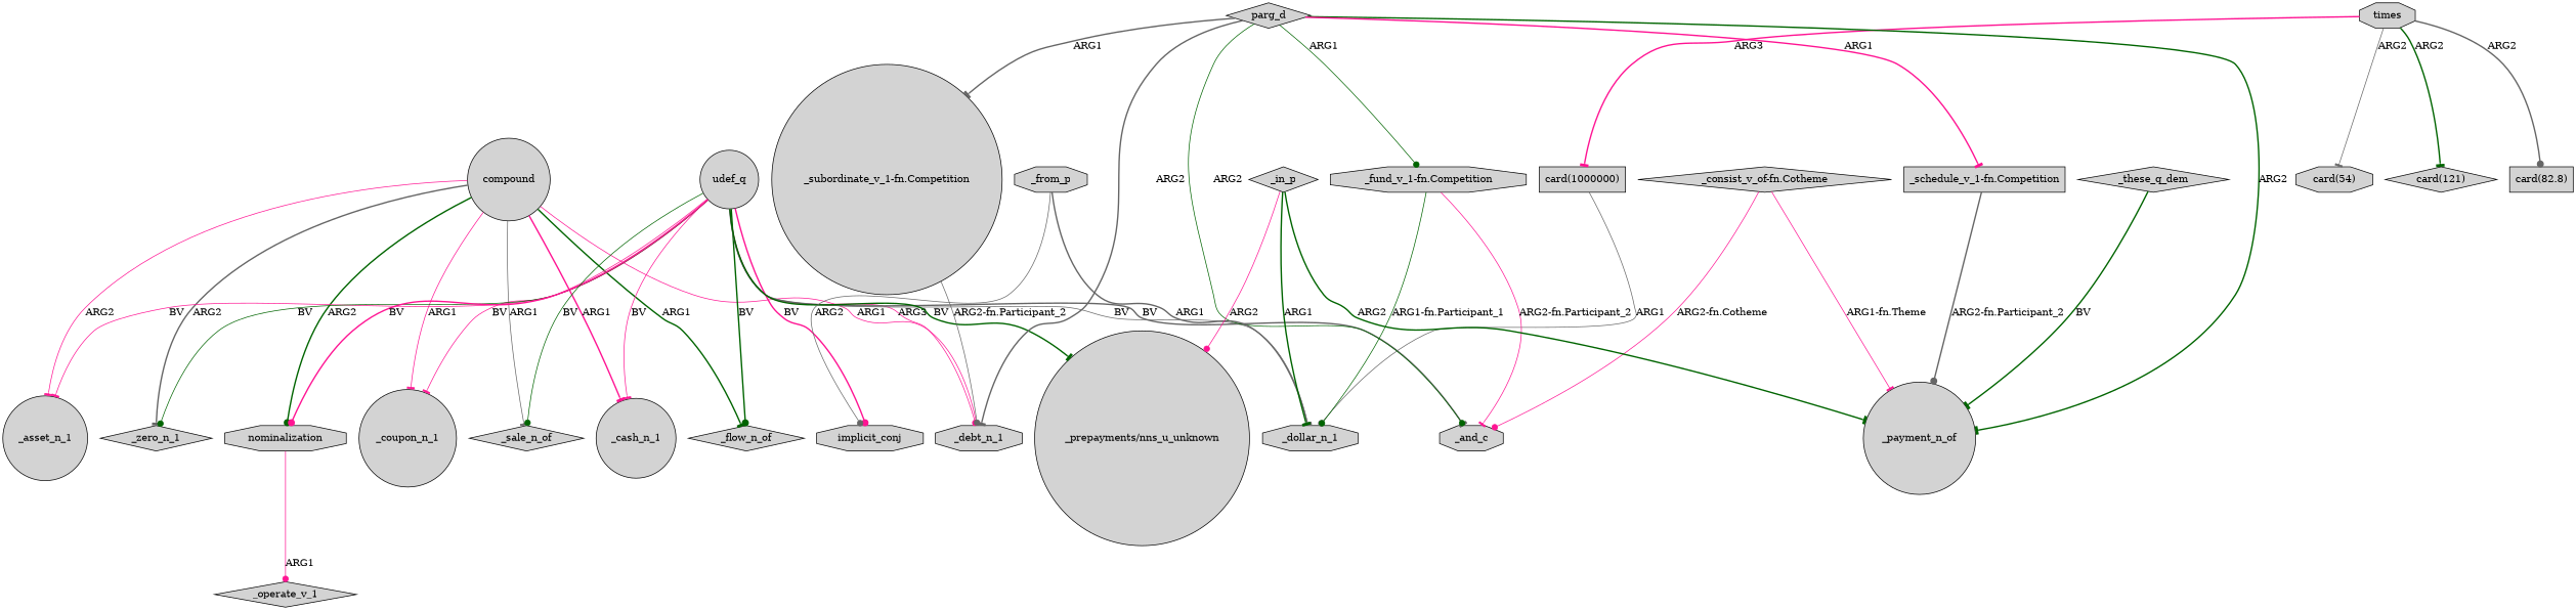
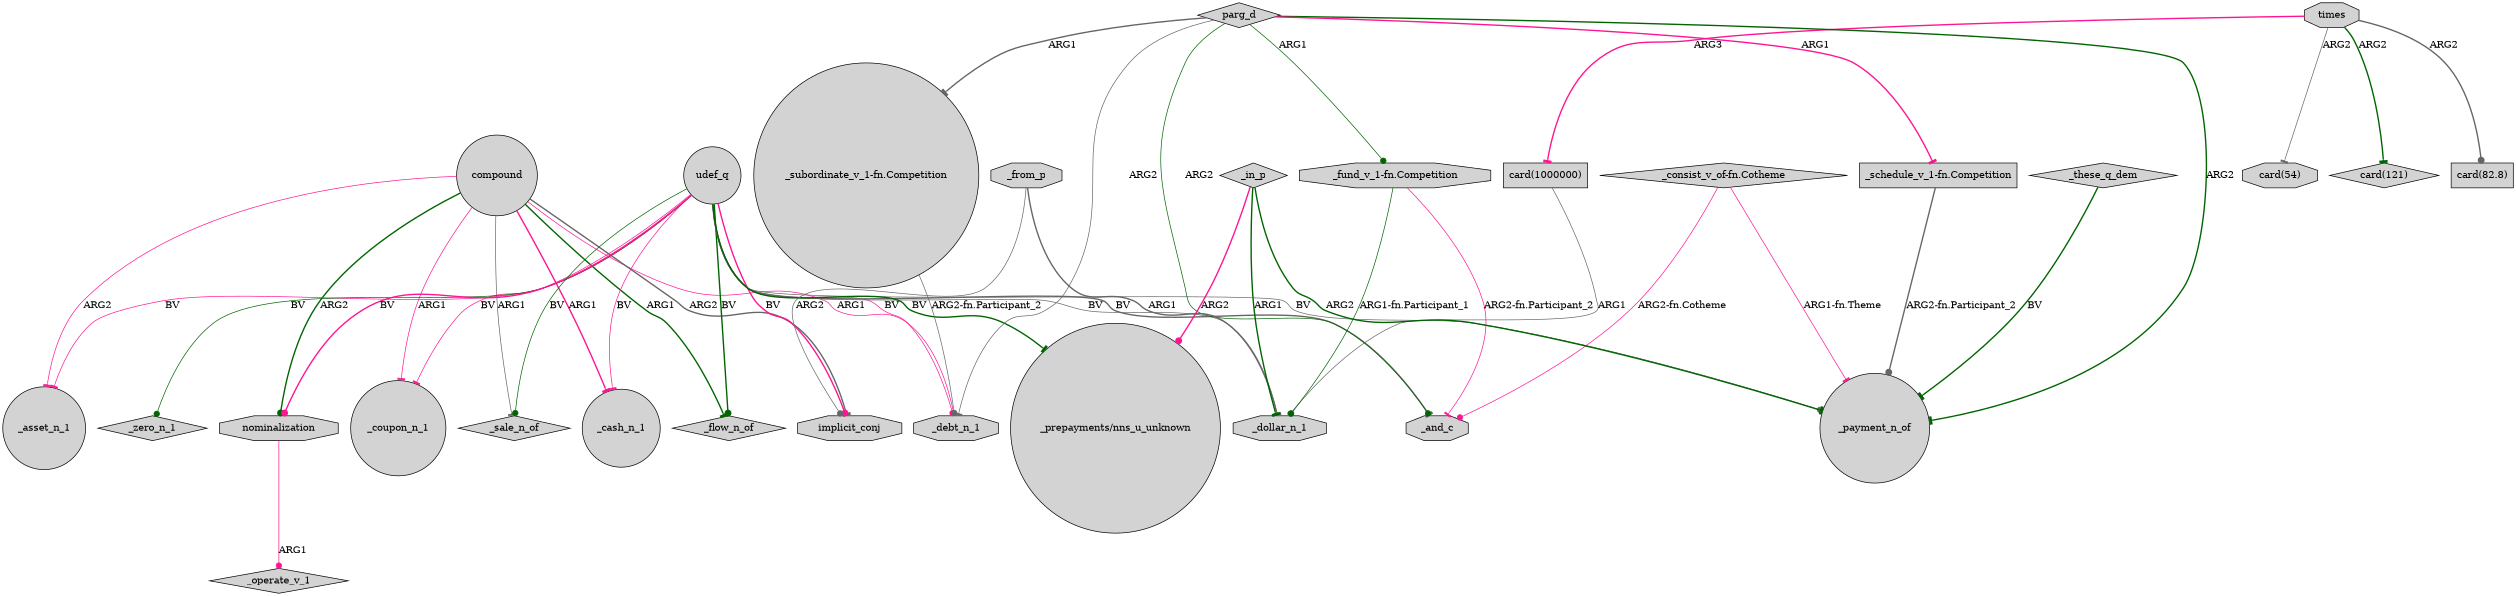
  digraph {
    node [shape=diamond style=filled]
    edge [arrowhead=tee color=deeppink style=solid]
    compound [shape=circle]
    _coupon_n_1 [shape=circle]
    _cash_n_1 [shape=circle]
    _asset_n_1 [shape=circle]
    _zero_n_1
    nominalization [shape=octagon]
    _sale_n_of
    _debt_n_1 [shape=octagon]
    _flow_n_of
    _operate_v_1
    times [shape=octagon]
    "card(121)"
    "card(82.8)" [shape=box]
    "card(1000000)" [shape=box]
    "card(54)" [shape=octagon]
    _dollar_n_1 [shape=octagon]
    udef_q [shape=circle]
    _payment_n_of [shape=circle]
    _and_c [shape=octagon]
    implicit_conj [shape=octagon]
    "_prepayments/nns_u_unknown" [shape=circle]
    parg_d
    "_schedule_v_1-fn.Competition" [shape=box]
    "_fund_v_1-fn.Competition" [shape=octagon]
    "_subordinate_v_1-fn.Competition" [shape=circle]
    _from_p [shape=octagon]
    "_consist_v_of-fn.Cotheme"
    _these_q_dem
    _in_p
    compound -> _coupon_n_1 [label=ARG1]
    compound -> _cash_n_1 [label=ARG1 style=bold]
    compound -> _asset_n_1 [label=ARG2]
-   compound -> _zero_n_1 [color=gray40 label=ARG2 style=bold]
+   compound -> implicit_conj [color=gray40 label=ARG2 style=bold]
    compound -> nominalization [arrowhead=dot color=darkgreen label=ARG2 style=bold]
    compound -> _sale_n_of [color=gray40 label=ARG1]
    compound -> _debt_n_1 [label=ARG1]
    compound -> _flow_n_of [color=darkgreen label=ARG1 style=bold]
    nominalization -> _operate_v_1 [arrowhead=dot label=ARG1]
    times -> "card(121)" [color=darkgreen label=ARG2 style=bold]
    times -> "card(82.8)" [arrowhead=dot color=gray40 label=ARG2 style=bold]
    times -> "card(1000000)" [label=ARG3 style=bold]
    times -> "card(54)" [color=gray40 label=ARG2]
    "card(1000000)" -> _dollar_n_1 [arrowhead=dot color=gray40 label=ARG1]
    udef_q -> _coupon_n_1 [label=BV]
    udef_q -> _cash_n_1 [label=BV]
    udef_q -> _asset_n_1 [label=BV]
    udef_q -> _zero_n_1 [arrowhead=dot color=darkgreen label=BV]
    udef_q -> nominalization [arrowhead=dot label=BV style=bold]
    udef_q -> _sale_n_of [arrowhead=dot color=darkgreen label=BV]
-   udef_q -> _debt_n_1 [arrowhead=dot label=ARG3]
+   udef_q -> _debt_n_1 [arrowhead=dot label=BV]
    udef_q -> _flow_n_of [arrowhead=dot color=darkgreen label=BV style=bold]
    udef_q -> _dollar_n_1 [color=gray40 label=BV]
+   udef_q -> _payment_n_of [arrowhead=dot color=gray40 label=BV]
    udef_q -> _and_c [color=gray40 label=BV style=bold]
    udef_q -> implicit_conj [arrowhead=dot label=BV style=bold]
    udef_q -> "_prepayments/nns_u_unknown" [color=darkgreen label=BV style=bold]
-   parg_d -> _debt_n_1 [color=gray40 label=ARG2 style=bold]
+   parg_d -> _debt_n_1 [color=gray40 label=ARG2]
    parg_d -> _payment_n_of [color=darkgreen label=ARG2 style=bold]
    parg_d -> _and_c [arrowhead=dot color=darkgreen label=ARG2]
    parg_d -> "_schedule_v_1-fn.Competition" [label=ARG1 style=bold]
    parg_d -> "_fund_v_1-fn.Competition" [arrowhead=dot color=darkgreen label=ARG1]
    parg_d -> "_subordinate_v_1-fn.Competition" [color=gray40 label=ARG1 style=bold]
    "_schedule_v_1-fn.Competition" -> _payment_n_of [arrowhead=dot color=gray40 label="ARG2-fn.Participant_2" style=bold]
    "_fund_v_1-fn.Competition" -> _dollar_n_1 [arrowhead=dot color=darkgreen label="ARG1-fn.Participant_1"]
    "_fund_v_1-fn.Competition" -> _and_c [label="ARG2-fn.Participant_2"]
    "_subordinate_v_1-fn.Competition" -> _debt_n_1 [arrowhead=dot color=gray40 label="ARG2-fn.Participant_2"]
    _from_p -> _dollar_n_1 [color=gray40 label=ARG1 style=bold]
    _from_p -> implicit_conj [arrowhead=dot color=gray40 label=ARG2]
    "_consist_v_of-fn.Cotheme" -> _payment_n_of [label="ARG1-fn.Theme"]
    "_consist_v_of-fn.Cotheme" -> _and_c [arrowhead=dot label="ARG2-fn.Cotheme"]
    _these_q_dem -> _payment_n_of [color=darkgreen label=BV style=bold]
    _in_p -> _dollar_n_1 [color=darkgreen label=ARG1 style=bold]
    _in_p -> _payment_n_of [color=darkgreen label=ARG2 style=bold]
-   _in_p -> "_prepayments/nns_u_unknown" [arrowhead=dot label=ARG2]
+   _in_p -> "_prepayments/nns_u_unknown" [arrowhead=dot label=ARG2 style=bold]
  }
